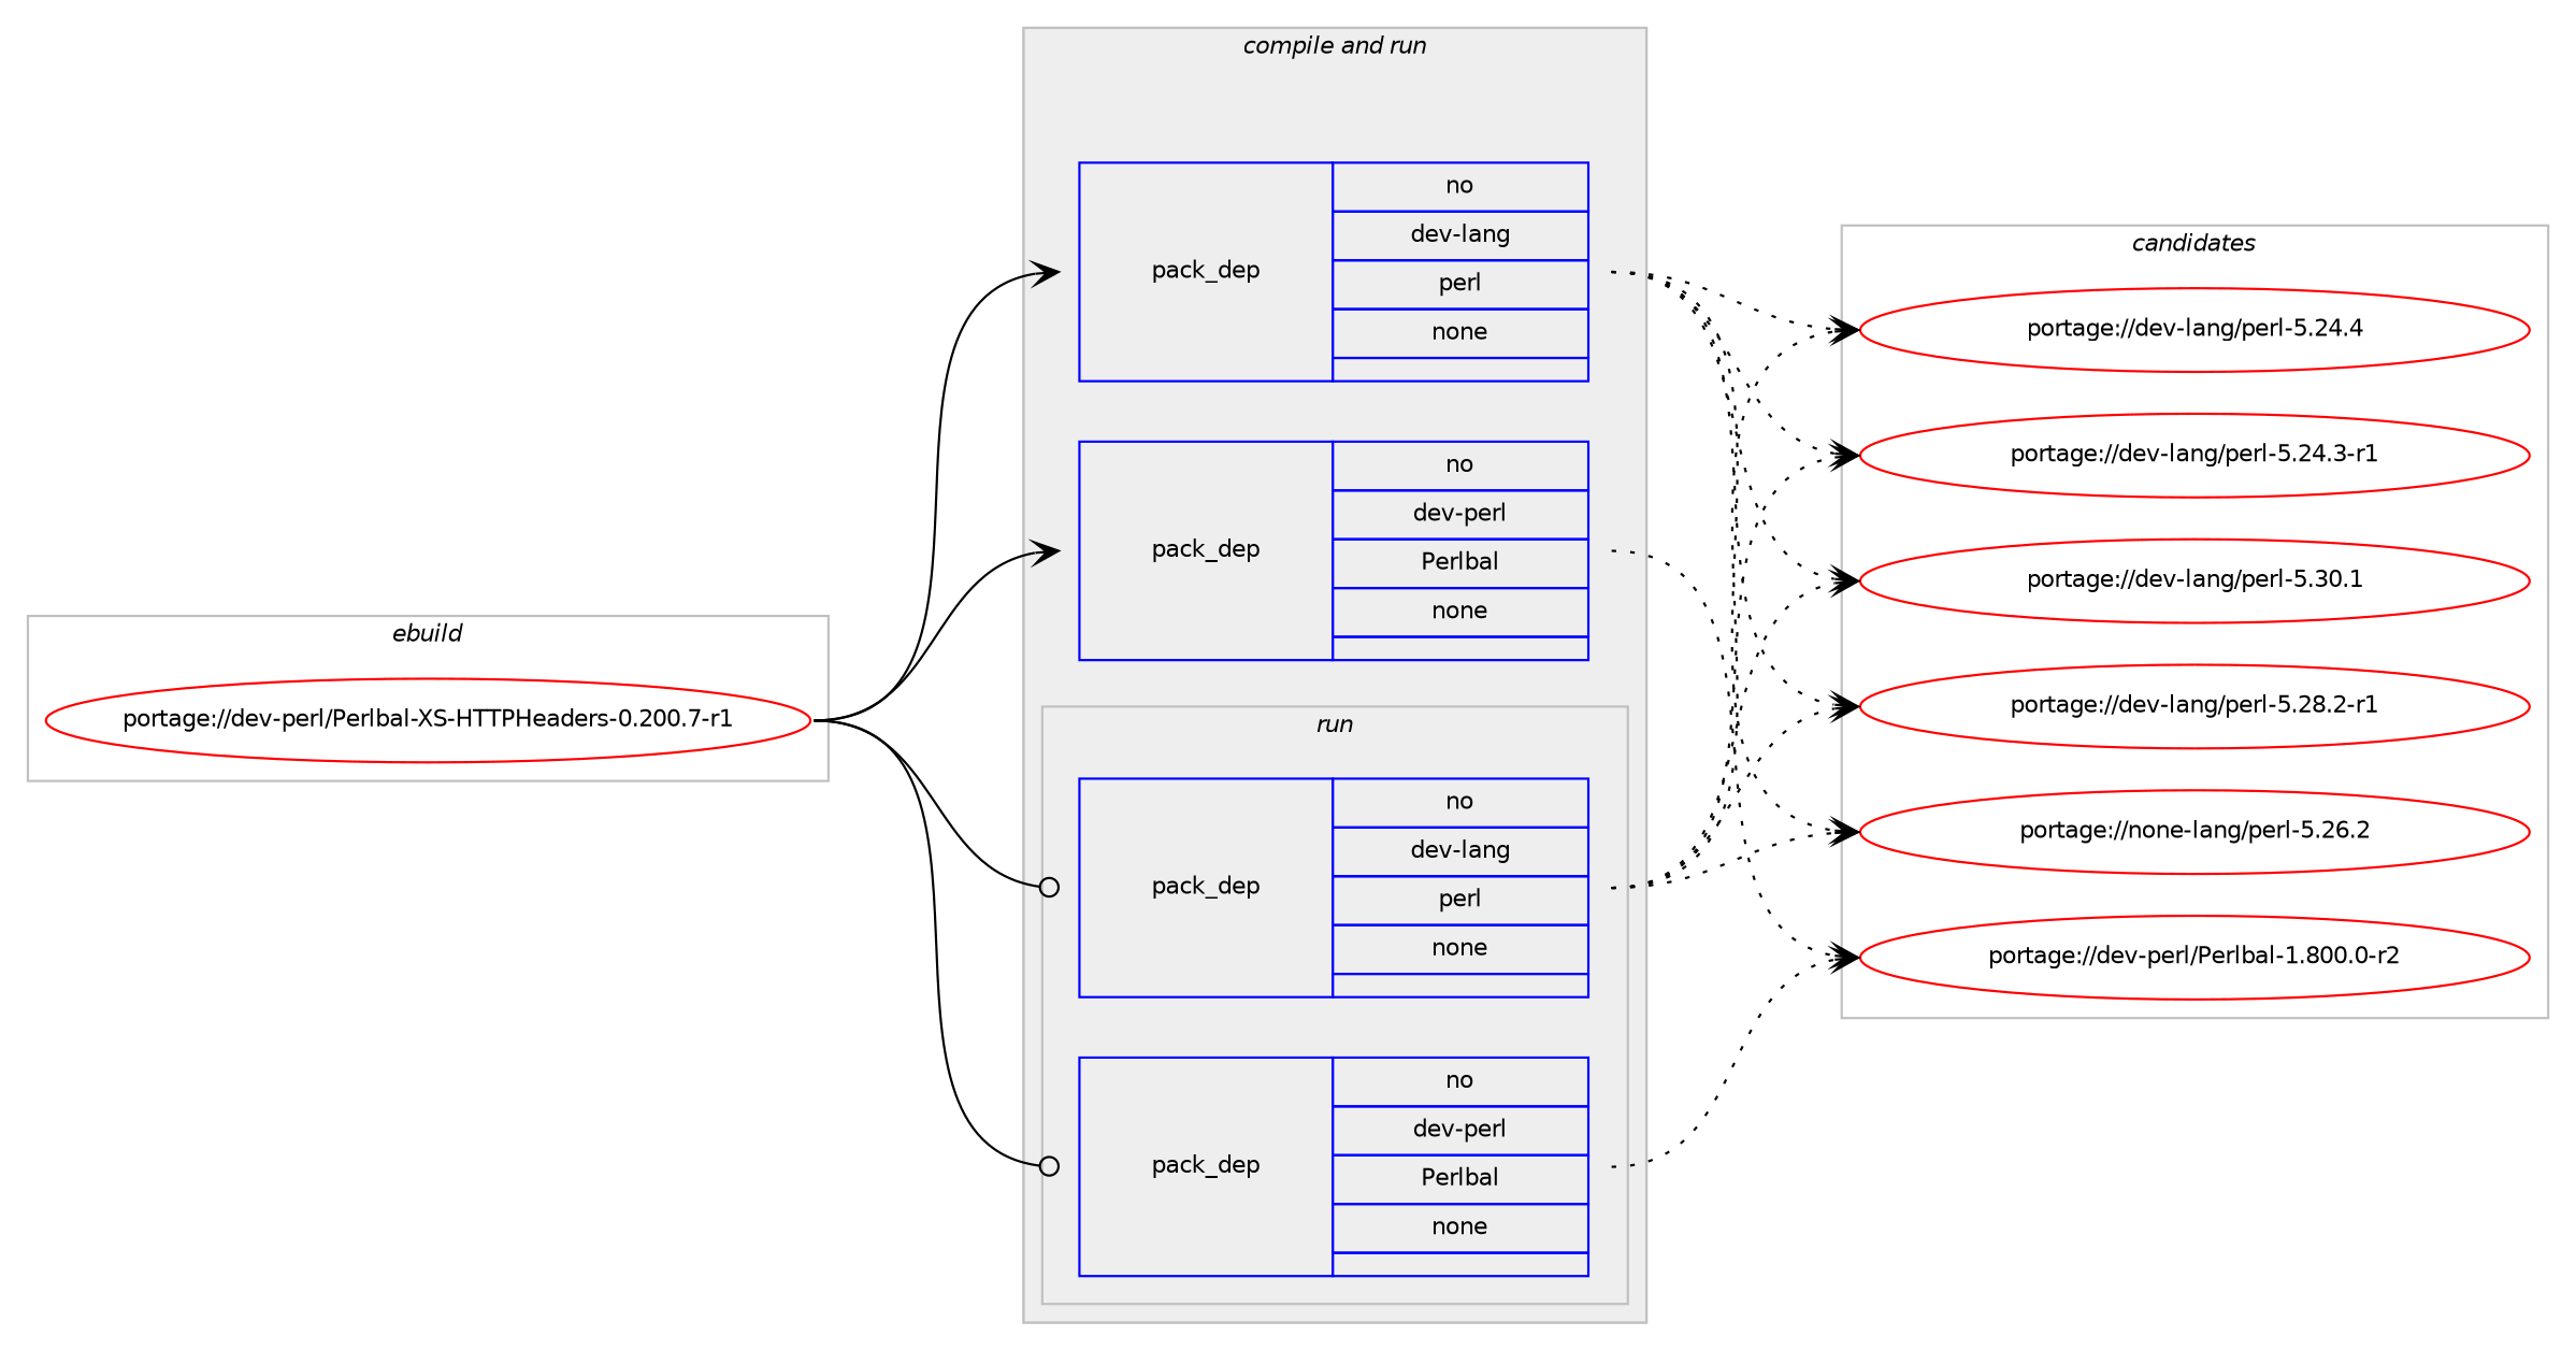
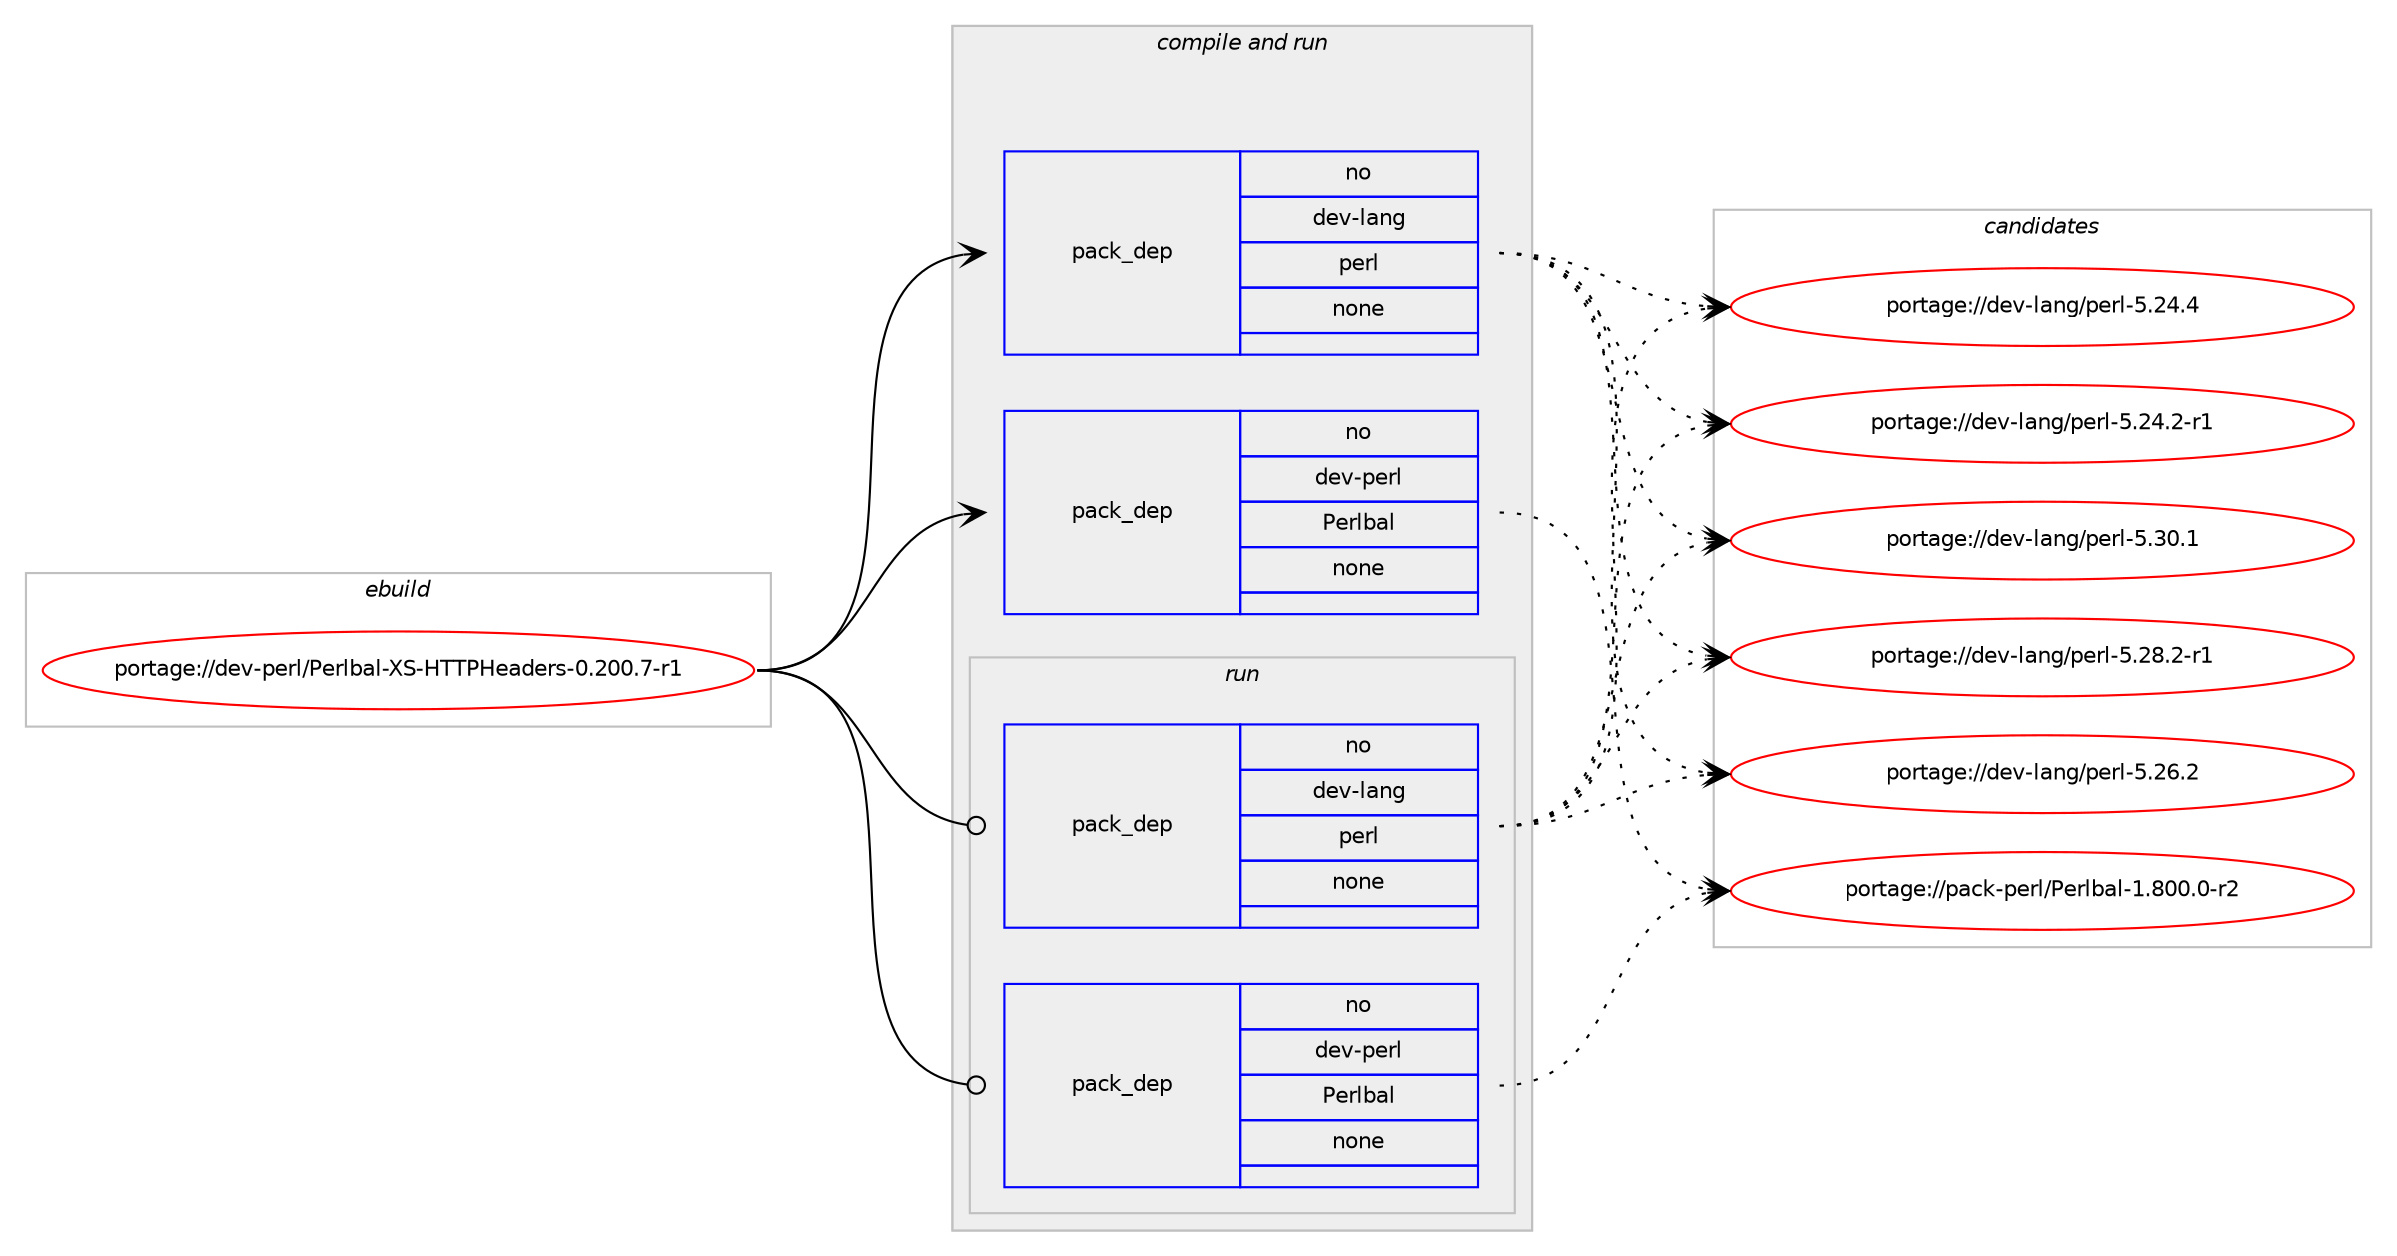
  digraph {
    compound=true
    concentrate=true
    fontname=Helvetica
    fontsize=10
    newrank=true
    rankdir=LR
    ranksep=1.5
    node [color=red fontname=Helvetica fontsize=10]
    edge [arrowhead=vee headport=w style=dotted tailport=e weight=100]
    n1 [label="portage://dev-perl/Perlbal-XS-HTTPHeaders-0.200.7-r1" width=4]
    n2 [color=blue label=<<TABLE BORDER="0" CELLBORDER="1" CELLSPACING="0" CELLPADDING="4" WIDTH="220"><TR><TD ROWSPAN="6" CELLPADDING="30">pack_dep</TD></TR><TR><TD WIDTH="110">no</TD></TR><TR><TD>dev-lang</TD></TR><TR><TD>perl</TD></TR><TR><TD>none</TD></TR><TR><TD></TD></TR></TABLE>> shape=none]
    n3 [color=blue label=<<TABLE BORDER="0" CELLBORDER="1" CELLSPACING="0" CELLPADDING="4" WIDTH="220"><TR><TD ROWSPAN="6" CELLPADDING="30">pack_dep</TD></TR><TR><TD WIDTH="110">no</TD></TR><TR><TD>dev-perl</TD></TR><TR><TD>Perlbal</TD></TR><TR><TD>none</TD></TR><TR><TD></TD></TR></TABLE>> shape=none]
    n4 [color=blue label=<<TABLE BORDER="0" CELLBORDER="1" CELLSPACING="0" CELLPADDING="4" WIDTH="220"><TR><TD ROWSPAN="6" CELLPADDING="30">pack_dep</TD></TR><TR><TD WIDTH="110">no</TD></TR><TR><TD>dev-lang</TD></TR><TR><TD>perl</TD></TR><TR><TD>none</TD></TR><TR><TD></TD></TR></TABLE>> shape=none]
    n5 [color=blue label=<<TABLE BORDER="0" CELLBORDER="1" CELLSPACING="0" CELLPADDING="4" WIDTH="220"><TR><TD ROWSPAN="6" CELLPADDING="30">pack_dep</TD></TR><TR><TD WIDTH="110">no</TD></TR><TR><TD>dev-perl</TD></TR><TR><TD>Perlbal</TD></TR><TR><TD>none</TD></TR><TR><TD></TD></TR></TABLE>> shape=none]
    n6 [label="portage://dev-lang/perl-5.30.1" width=4]
    n7 [label="portage://dev-lang/perl-5.28.2-r1" width=4]
-   n8 [label="portage://none-lang/perl-5.26.2" width=4]
+   n8 [label="portage://dev-lang/perl-5.26.2" width=4]
    n9 [label="portage://dev-lang/perl-5.24.4" width=4]
-   n10 [label="portage://dev-lang/perl-5.24.3-r1" width=4]
-   n11 [label="portage://dev-perl/Perlbal-1.800.0-r2" width=4]
+   n10 [label="portage://dev-lang/perl-5.24.2-r1" width=4]
+   n11 [label="portage://pack-perl/Perlbal-1.800.0-r2" width=4]
    subgraph cluster_1 {
      color=gray
      label=<<i>ebuild</i>>
      n1
    }
    subgraph cluster_2 {
      color=gray
      label=<<i>dependencies</i>>
      subgraph cluster_3 {
        color=gray
        fillcolor="#eeeeee"
        label=<<i>compile</i>>
        style=filled
        subgraph sub_4 {
          color=gray
          fillcolor="#eeeeee"
          label=<<i>compile</i>>
          style=filled
          n2
        }
        subgraph sub_5 {
          color=gray
          fillcolor="#eeeeee"
          label=<<i>compile</i>>
          style=filled
          n3
        }
      }
      subgraph cluster_6 {
        color=gray
        fillcolor="#eeeeee"
        label=<<i>compile and run</i>>
        style=filled
      }
      subgraph cluster_7 {
        color=gray
        fillcolor="#eeeeee"
        label=<<i>run</i>>
        style=filled
        subgraph sub_8 {
          color=gray
          fillcolor="#eeeeee"
          label=<<i>run</i>>
          style=filled
          n4
        }
        subgraph sub_9 {
          color=gray
          fillcolor="#eeeeee"
          label=<<i>run</i>>
          style=filled
          n5
        }
      }
    }
    subgraph cluster_10 {
      color=gray
      label=<<i>candidates</i>>
      rank=same
      subgraph sub_11 {
        color=black
        label=<<i>candidates</i>>
        nodesep=1
        rank=same
        n6
        n7
        n8
        n9
        n10
      }
      subgraph sub_12 {
        color=black
        label=<<i>candidates</i>>
        nodesep=1
        rank=same
        n11
      }
      subgraph sub_13 {
        color=black
        label=<<i>candidates</i>>
        nodesep=1
        rank=same
        n6
        n7
        n8
        n9
        n10
      }
      subgraph sub_14 {
        color=black
        label=<<i>candidates</i>>
        nodesep=1
        rank=same
        n11
      }
    }
    n1 -> n2 [style=solid weight=20]
    n1 -> n3 [style=solid weight=20]
    n1 -> n4 [arrowhead=odot style=solid weight=20]
    n1 -> n5 [arrowhead=odot style=solid weight=20]
    n2 -> n6
    n2 -> n7
    n2 -> n8
    n2 -> n9
    n2 -> n10
    n3 -> n11
    n4 -> n6
    n4 -> n7
    n4 -> n8
    n4 -> n9
    n4 -> n10
    n5 -> n11
  }
